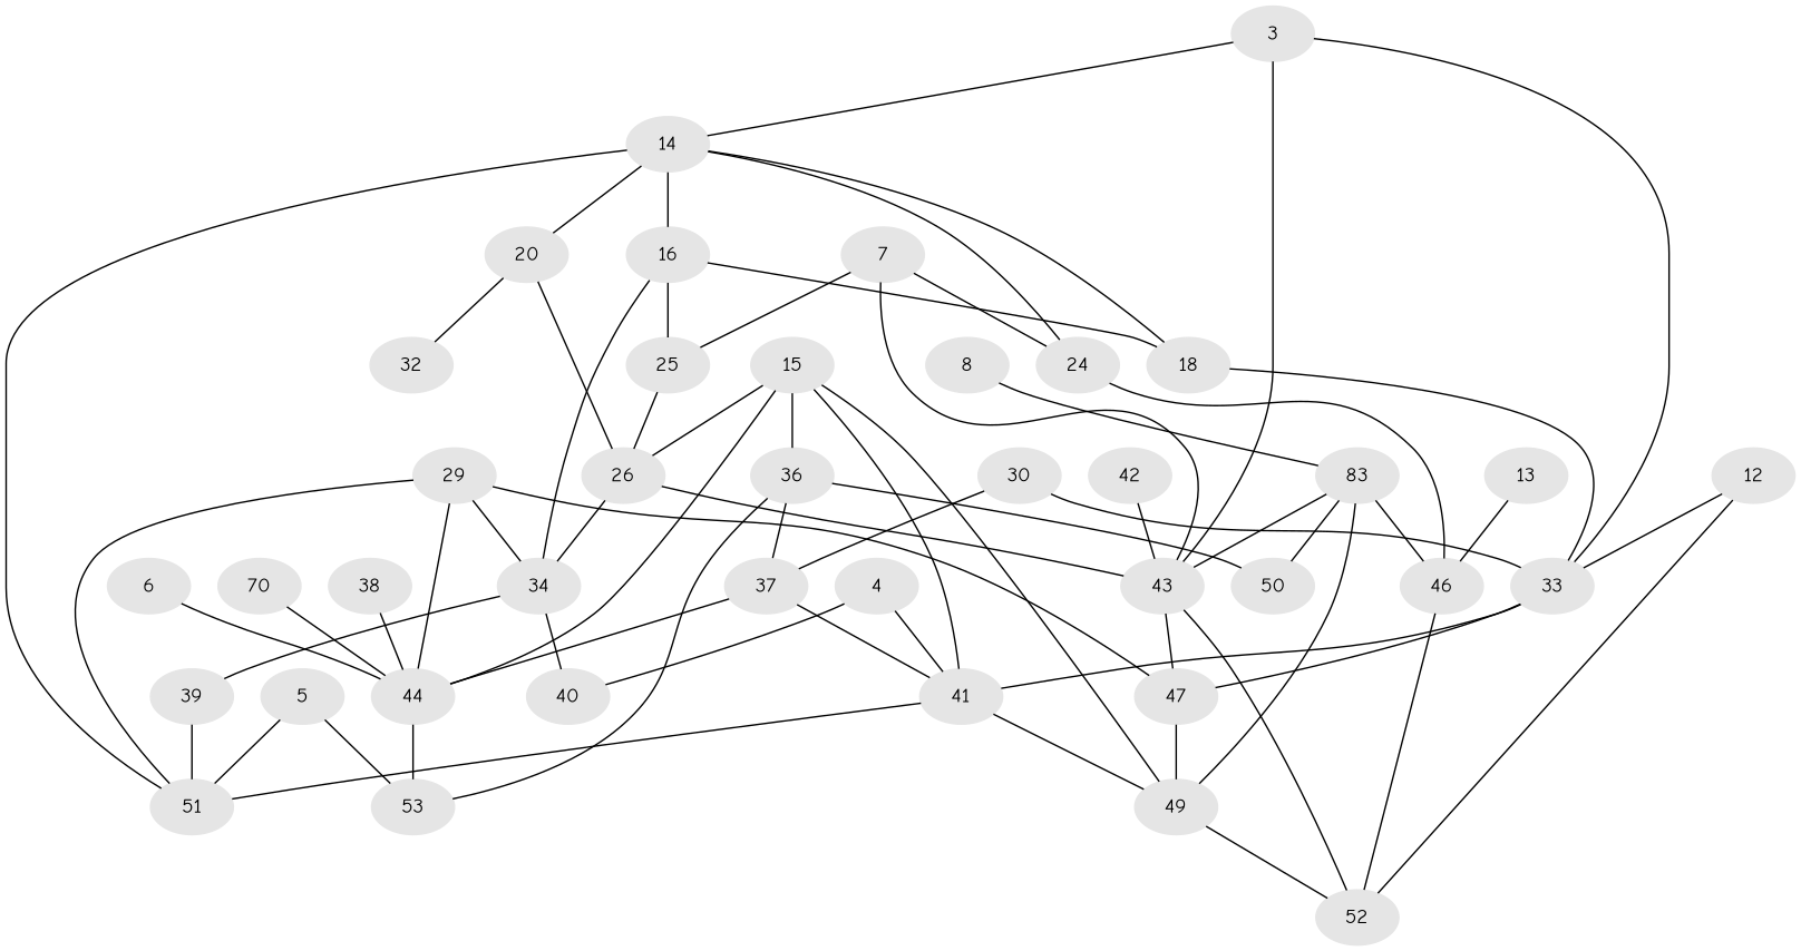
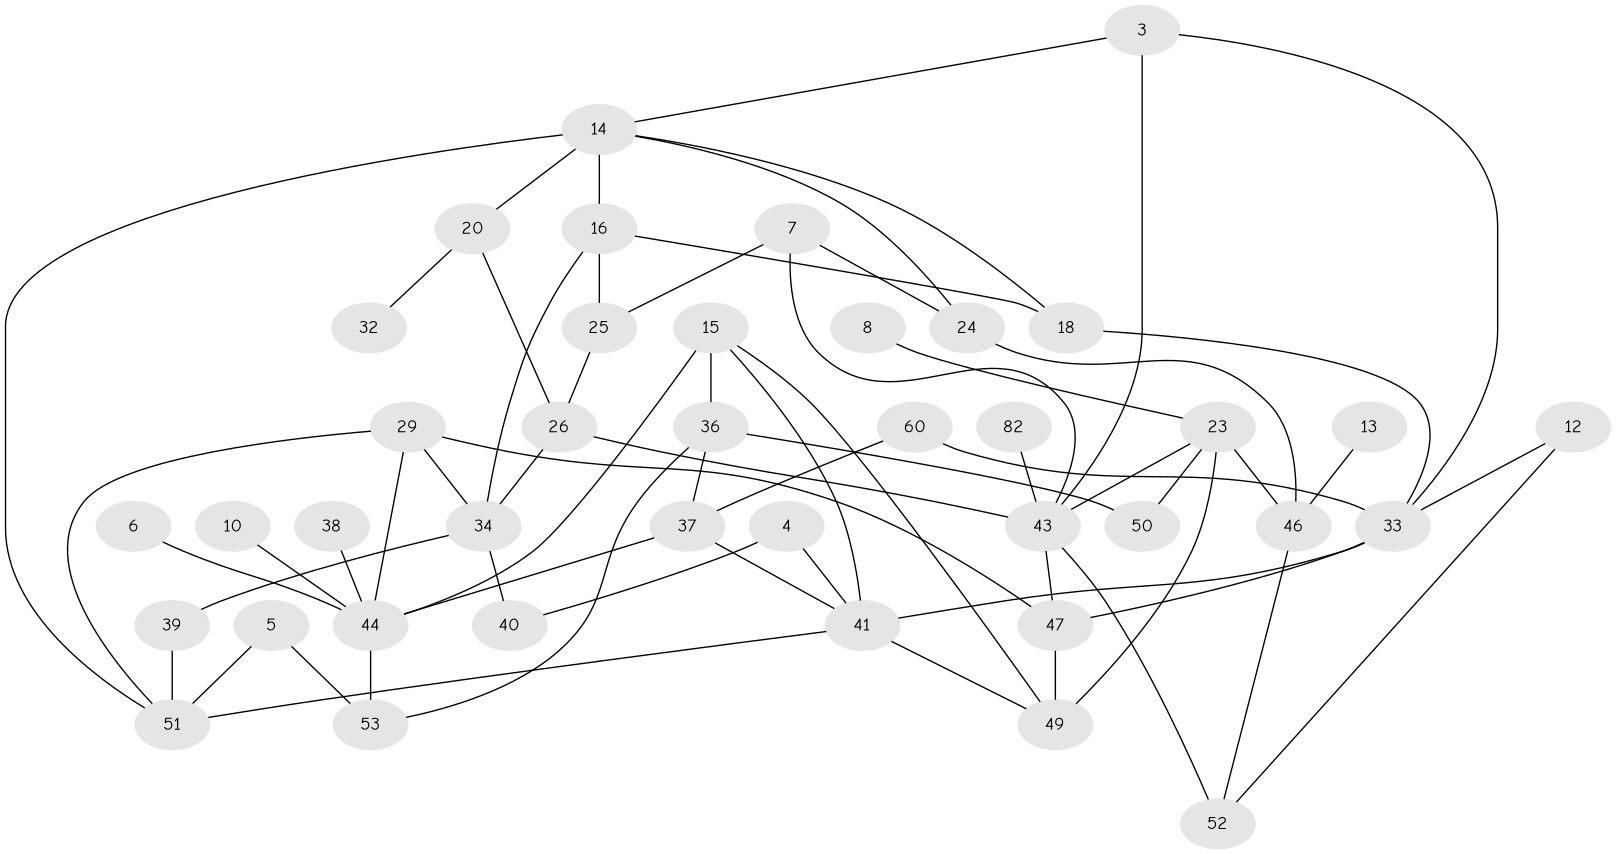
  graph {
    fontname="Comic Neue"
    node [color=gray90 fontname="Comic Neue" style=filled]
    edge [fontname="Comic Neue" weight=1.0]
    3
    14
    33
    43
    51
    24
    16
    18
    20
    41
    47
    52
    4
    40
    49
    5
    53
    6
    44
    7
    25
    46
    26
    8
-   23 [label=83]
+   23
    50
-   10 [label=70]
+   10
    12
    13
    34
    32
    15
    36
    37
    39
    29
-   30
+   30 [label=60]
    38
-   42
+   42 [label=82]
    3 -- 14
    3 -- 33
    3 -- 43
    14 -- 51
    14 -- 24
    14 -- 16
    14 -- 18
    14 -- 20 [weight=2.0]
    33 -- 41 [weight=3.0]
    33 -- 47 [weight=2.0]
    43 -- 47
    43 -- 52
    24 -- 46
    16 -- 18
    16 -- 25
    16 -- 34
    18 -- 33
    20 -- 26
    20 -- 32
    41 -- 51
    41 -- 49
    47 -- 49
    4 -- 41
    4 -- 40
-   49 -- 52
    5 -- 51
    5 -- 53
    6 -- 44
    44 -- 53
    7 -- 43
    7 -- 24
    7 -- 25
    25 -- 26
    46 -- 52
    26 -- 43
    26 -- 34
    8 -- 23
    23 -- 43
    23 -- 49
    23 -- 46
    23 -- 50
    10 -- 44 [weight=2.0]
    12 -- 33
    12 -- 52
    13 -- 46
    34 -- 40
    34 -- 39
    15 -- 41
    15 -- 49
    15 -- 44
-   15 -- 26
    15 -- 36
    36 -- 53
    36 -- 50 [weight=2.0]
    36 -- 37
    37 -- 41 [weight=2.0]
    37 -- 44
    39 -- 51
    29 -- 51
    29 -- 47
    29 -- 44
    29 -- 34
    30 -- 33
    30 -- 37
    38 -- 44
    42 -- 43
  }
